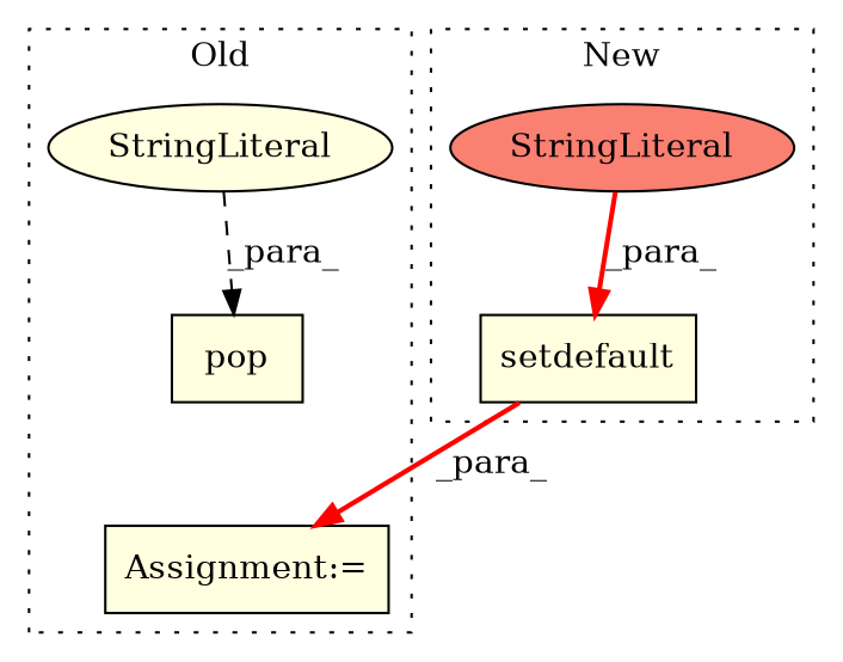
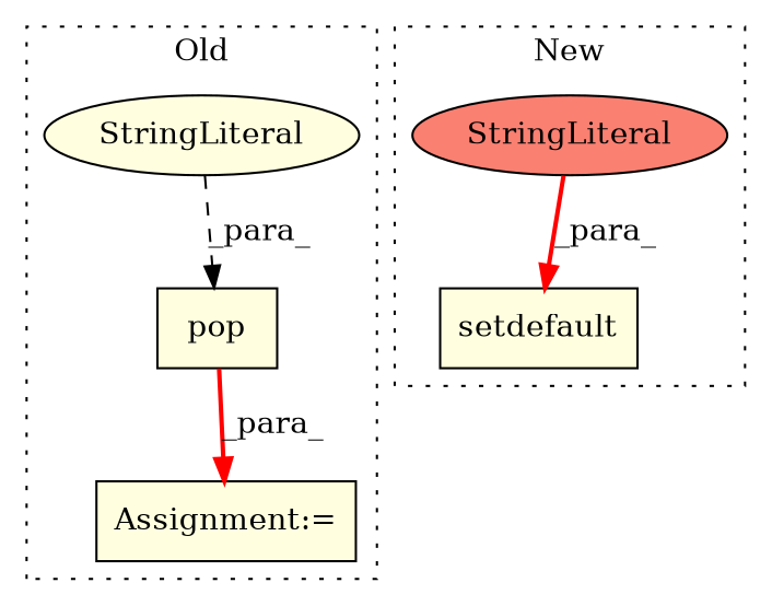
  digraph {
    node [a=32 fillcolor=lightyellow shape=box style=filled]
    edge [color=red style=bold]
    n1 [l="11,1" label=setdefault s="5054,5077"]
    n2 [a=45 fillcolor=salmon l=7 label=StringLiteral s=5065 shape=ellipse]
    n3 [l="4,1" label=pop s="4864,4890"]
    n4 [a=45 l=13 label=StringLiteral s=4868 shape=ellipse]
    n5 [a=7 l=1 label="Assignment:=" s=4852]
    subgraph cluster_1 {
      label=New
      style=dotted
      n1
      n2
    }
    subgraph cluster_2 {
      label=Old
      style=dotted
      n3
      n4
      n5
    }
    n2 -> n1 [label=_para_]
-   n1 -> n5 [label=_para_]
+   n3 -> n5 [label=_para_]
    n4 -> n3 [color=black label=_para_ style=dashed]
  }
